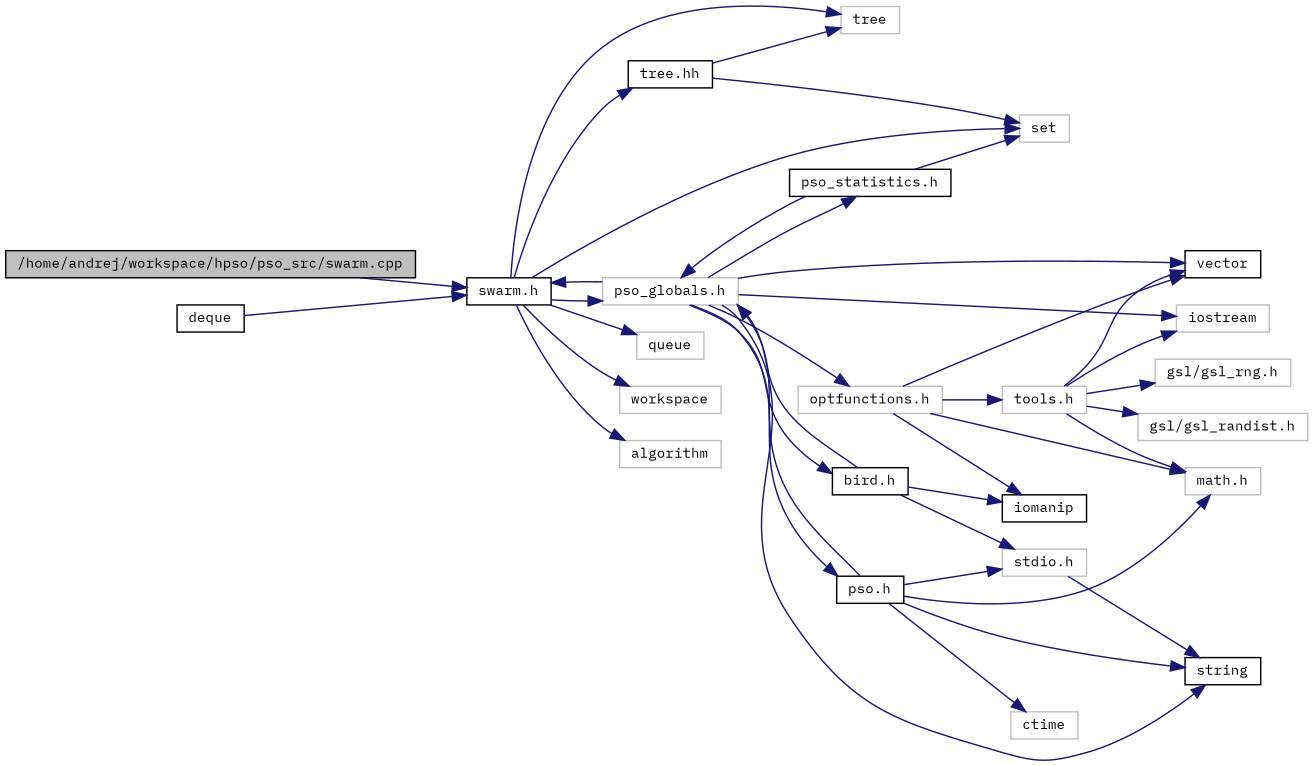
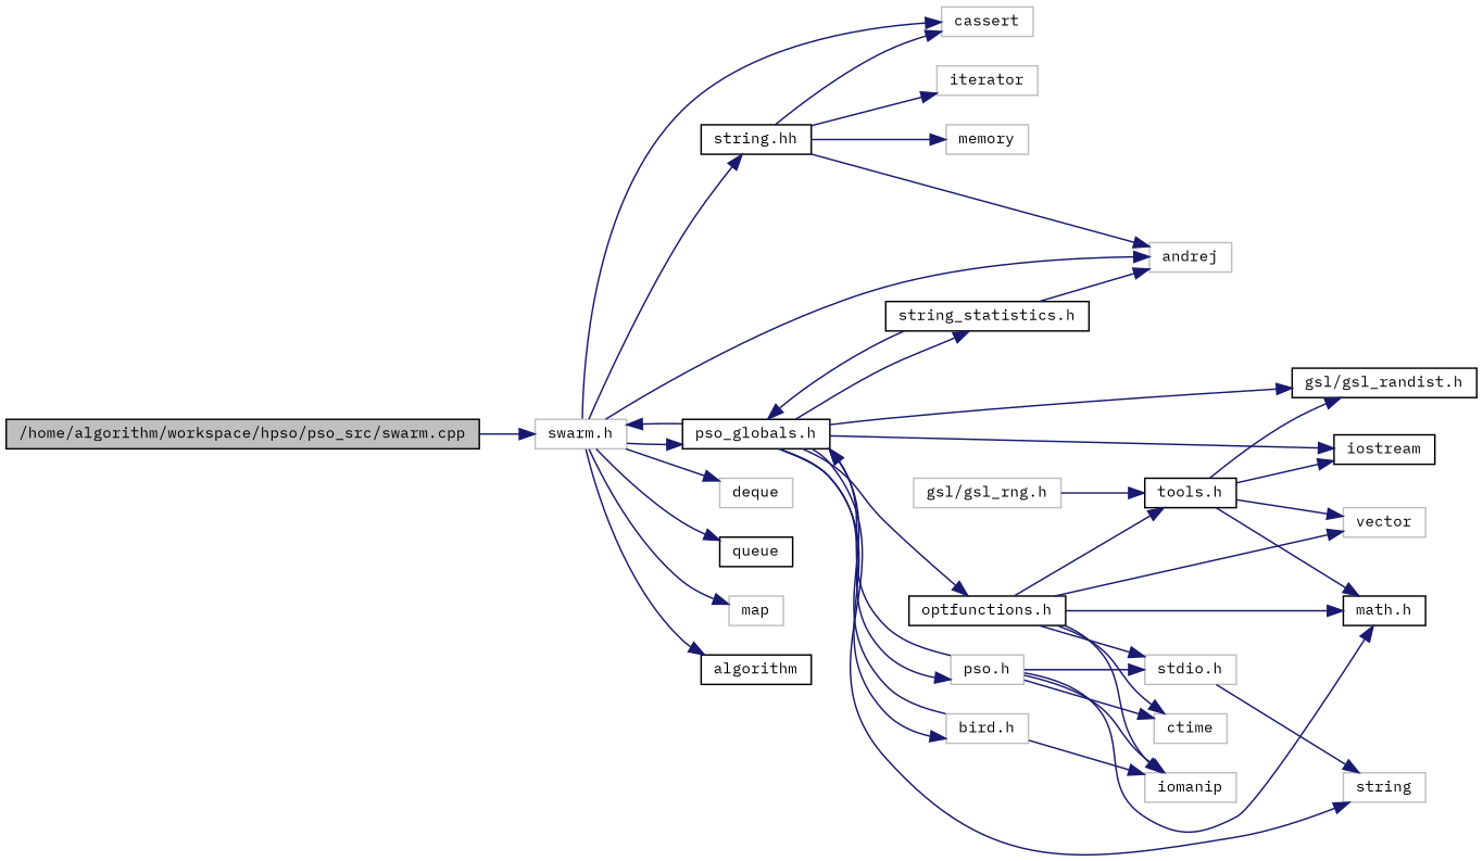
  digraph {
    fontname="IBM Plex Mono"
    rankdir=LR
    node [color=grey75 fontname="IBM Plex Mono" fontsize=10 shape=record]
    edge [color=midnightblue fontname="IBM Plex Mono" fontsize=10 labelfontname=FreeSans labelfontsize=10 style=solid]
-   n1 [color=black fillcolor=grey75 fontcolor=black height=0.2 label="/home/andrej/workspace/hpso/pso_src/swarm.cpp" style=filled width=0.4]
-   n2 [color=black height=0.2 label="swarm.h" width=0.4]
-   n3 [color=black height=0.2 label="tree.hh" width=0.4]
-   n4 [height=0.2 label=tree width=0.4]
-   n5 [height=0.2 label=set width=0.4]
-   n6 [color=black height=0.2 label=deque width=0.4]
-   n7 [height=0.2 label=queue width=0.4]
-   n8 [height=0.2 label=workspace width=0.4]
-   n9 [height=0.2 label=algorithm width=0.4]
-   n10 [height=0.2 label="pso_globals.h" width=0.4]
-   n13 [color=black height=0.2 label=string width=0.4]
-   n14 [color=black height=0.2 label=vector width=0.4]
-   n15 [height=0.2 label=iostream width=0.4]
-   n16 [height=0.2 label="optfunctions.h" width=0.4]
-   n17 [color=black height=0.2 label="pso.h" width=0.4]
-   n18 [color=black height=0.2 label="pso_statistics.h" width=0.4]
-   n19 [color=black height=0.2 label="bird.h" width=0.4]
+   n1 [color=black fillcolor=grey75 fontcolor=black height=0.2 label="/home/algorithm/workspace/hpso/pso_src/swarm.cpp" style=filled width=0.4]
+   n2 [height=0.2 label="swarm.h" width=0.4]
+   n3 [color=black height=0.2 label="string.hh" width=0.4]
+   n4 [height=0.2 label=cassert width=0.4]
+   n5 [height=0.2 label=andrej width=0.4]
+   n6 [height=0.2 label=deque width=0.4]
+   n7 [color=black height=0.2 label=queue width=0.4]
+   n8 [height=0.2 label=map width=0.4]
+   n9 [color=black height=0.2 label=algorithm width=0.4]
+   n10 [color=black height=0.2 label="pso_globals.h" width=0.4]
+   n11 [height=0.2 label=memory width=0.4]
+   n12 [height=0.2 label=iterator width=0.4]
+   n13 [height=0.2 label=string width=0.4]
+   n14 [height=0.2 label=vector width=0.4]
+   n15 [color=black height=0.2 label=iostream width=0.4]
+   n16 [color=black height=0.2 label="optfunctions.h" width=0.4]
+   n17 [height=0.2 label="pso.h" width=0.4]
+   n18 [color=black height=0.2 label="string_statistics.h" width=0.4]
+   n19 [height=0.2 label="bird.h" width=0.4]
    n20 [height=0.2 label="stdio.h" width=0.4]
-   n21 [height=0.2 label="math.h" width=0.4]
+   n21 [color=black height=0.2 label="math.h" width=0.4]
    n22 [height=0.2 label=ctime width=0.4]
-   n23 [color=black height=0.2 label=iomanip width=0.4]
-   n24 [height=0.2 label="tools.h" width=0.4]
+   n23 [height=0.2 label=iomanip width=0.4]
+   n24 [color=black height=0.2 label="tools.h" width=0.4]
    n25 [height=0.2 label="gsl/gsl_rng.h" width=0.4]
-   n26 [height=0.2 label="gsl/gsl_randist.h" width=0.4]
+   n26 [color=black height=0.2 label="gsl/gsl_randist.h" width=0.4]
    n1 -> n2
    n2 -> n3
    n2 -> n4
    n2 -> n5
-   n6 -> n2
+   n2 -> n6
    n2 -> n7
    n2 -> n8
    n2 -> n9
    n2 -> n10
    n3 -> n4
    n3 -> n5
+   n3 -> n11
+   n3 -> n12
    n10 -> n2
    n10 -> n13
-   n10 -> n14
+   n10 -> n26
    n10 -> n15
    n10 -> n16
    n10 -> n17
    n10 -> n18
    n10 -> n19
    n16 -> n14
-   n19 -> n20
+   n16 -> n20
    n16 -> n21
+   n16 -> n22
    n16 -> n23
    n16 -> n24
    n17 -> n10
    n17 -> n20
    n17 -> n21
    n17 -> n22
-   n17 -> n13
+   n17 -> n23
    n18 -> n5
    n18 -> n10
    n19 -> n10
    n19 -> n23
    n20 -> n13
    n24 -> n14
    n24 -> n15
    n24 -> n21
-   n24 -> n25
+   n25 -> n24
    n24 -> n26
  }
